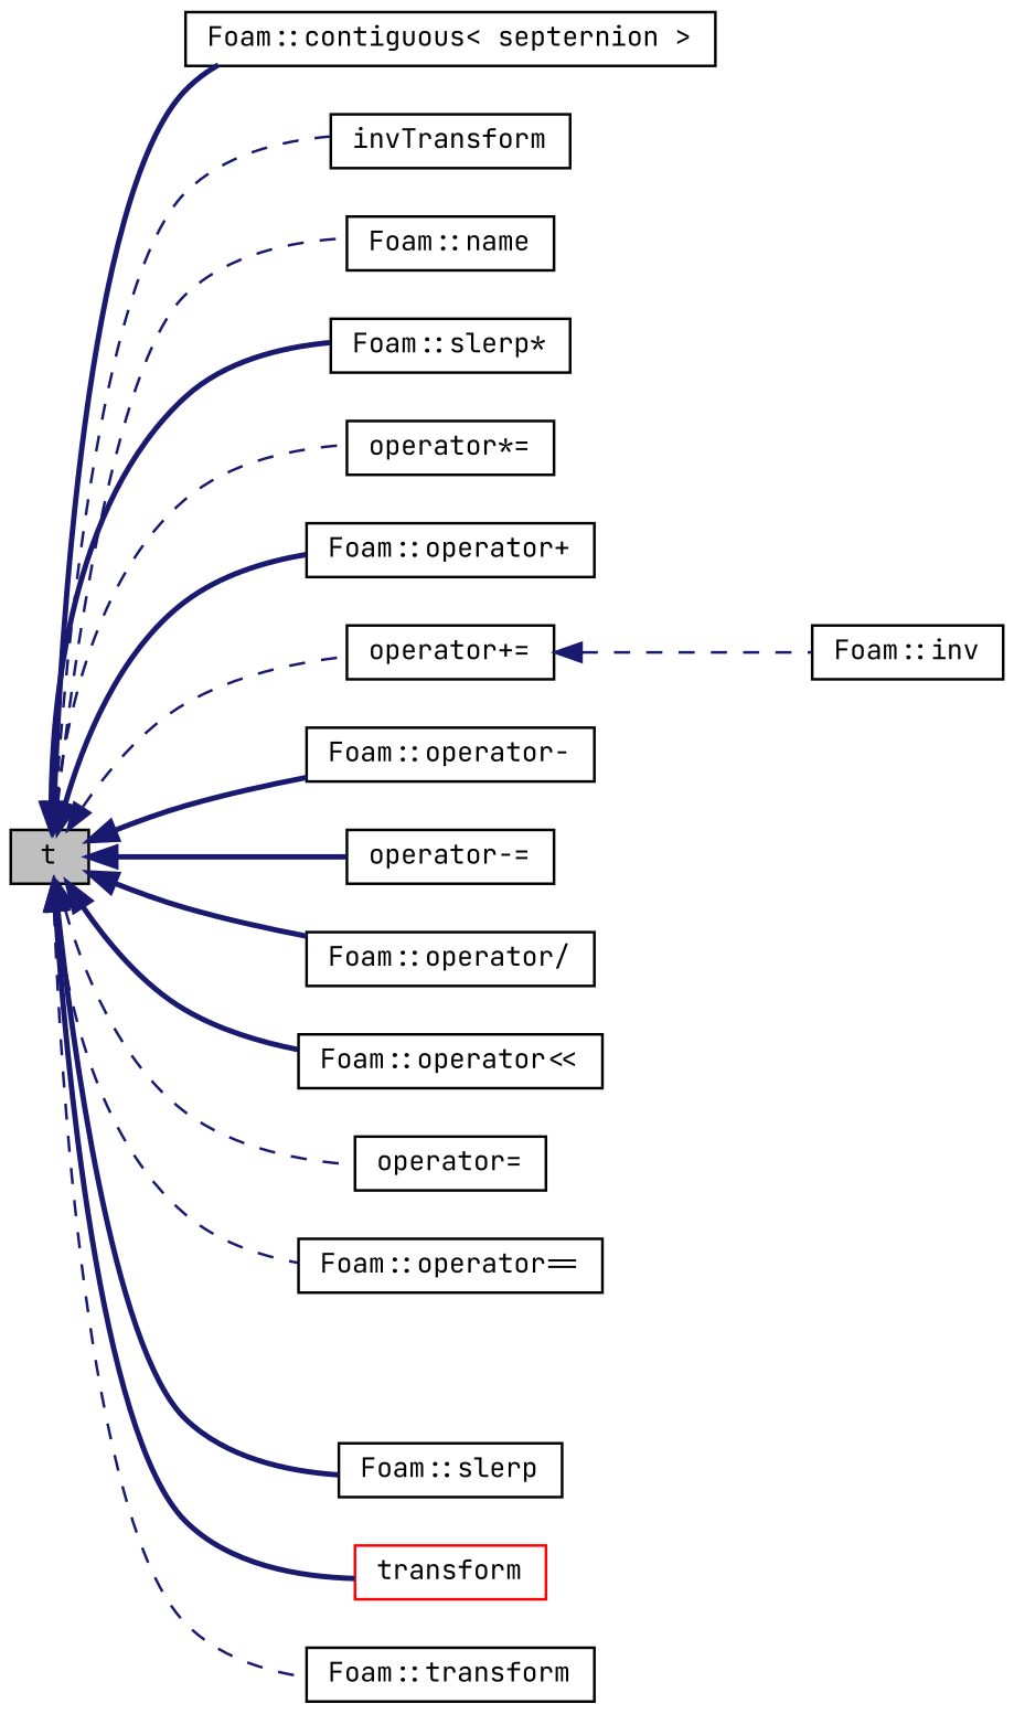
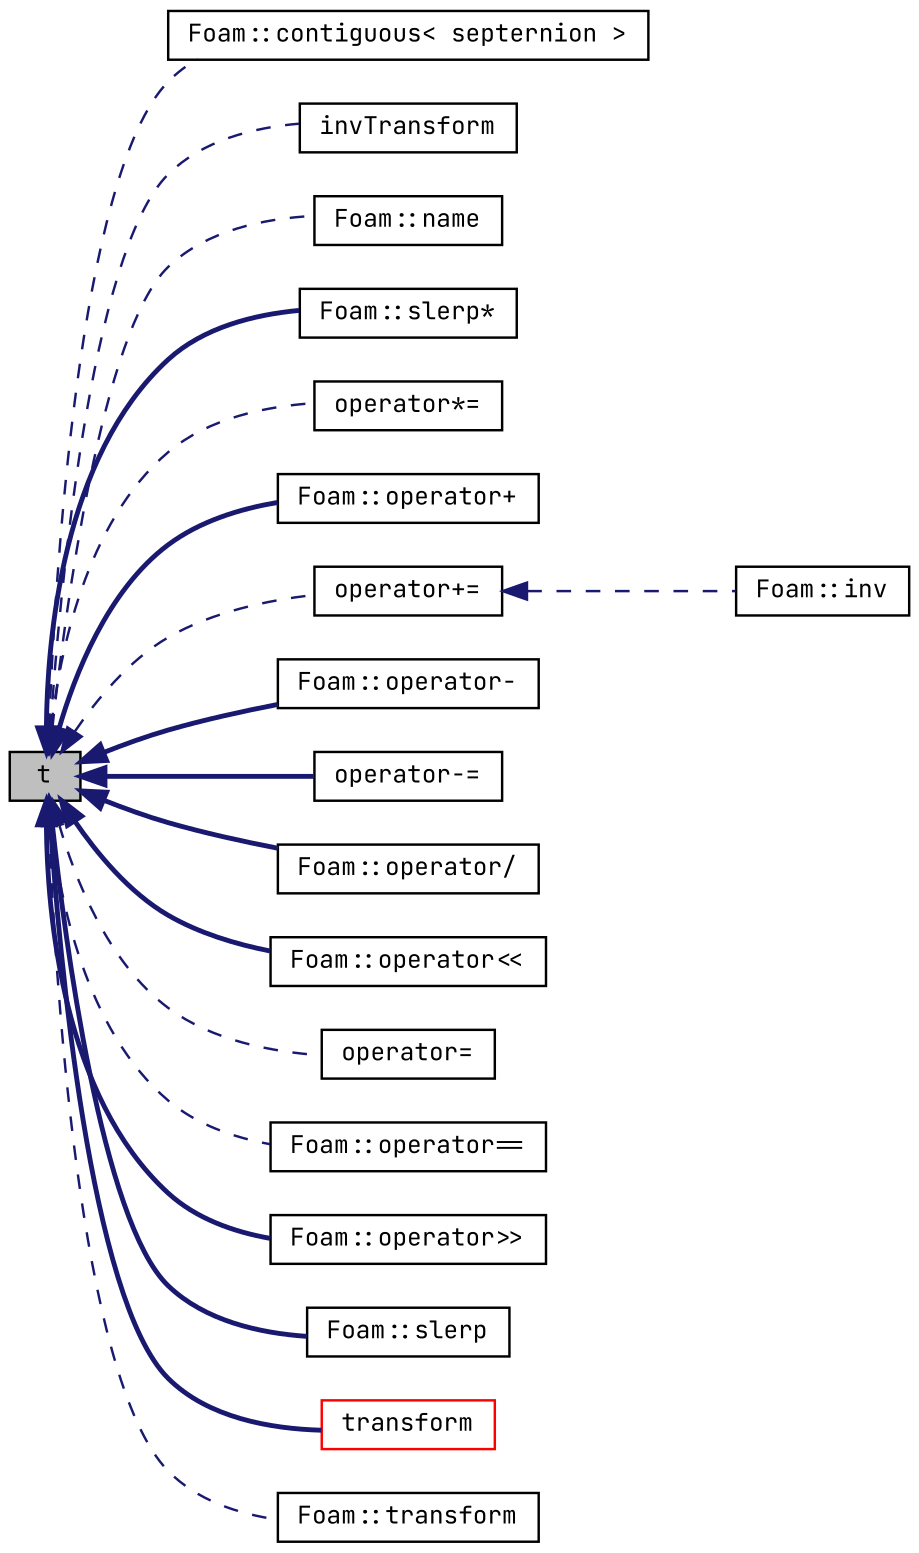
  digraph {
    fontname="JetBrains Mono"
    rankdir=LR
    node [color=black fontname="JetBrains Mono" fontsize=10 shape=record]
    edge [color=midnightblue dir=back fontname="JetBrains Mono" fontsize=10 labelfontname=Helvetica labelfontsize=10 style=dashed]
    n1 [fillcolor=grey75 fontcolor=black height=0.2 label=t style=filled width=0.4]
    n2 [height=0.2 label="Foam::contiguous\< septernion \>" width=0.4]
    n3 [height=0.2 label=invTransform width=0.4]
    n4 [height=0.2 label="Foam::name" width=0.4]
    n5 [height=0.2 label="Foam::slerp*" width=0.4]
    n6 [height=0.2 label="operator*=" width=0.4]
    n7 [height=0.2 label="Foam::operator+" width=0.4]
    n8 [height=0.2 label="operator+=" width=0.4]
    n9 [height=0.2 label="Foam::operator-" width=0.4]
    n10 [height=0.2 label="operator-=" width=0.4]
    n11 [height=0.2 label="Foam::operator/" width=0.4]
    n12 [height=0.2 label="Foam::operator\<\<" width=0.4]
    n13 [height=0.2 label="operator=" width=0.4]
    n14 [height=0.2 label="Foam::operator==" width=0.4]
+   n15 [height=0.2 label="Foam::operator\>\>" width=0.4]
    n16 [height=0.2 label="Foam::slerp" width=0.4]
    n17 [color=red height=0.2 label=transform width=0.4]
    n18 [height=0.2 label="Foam::transform" width=0.4]
    n19 [height=0.2 label="Foam::inv" width=0.4]
-   n1 -> n2 [style=bold]
+   n1 -> n2
    n1 -> n3
    n1 -> n4
    n1 -> n5 [style=bold]
    n1 -> n6
    n1 -> n7 [style=bold]
    n1 -> n8
    n1 -> n9 [style=bold]
    n1 -> n10 [style=bold]
    n1 -> n11 [style=bold]
    n1 -> n12 [style=bold]
    n1 -> n13
    n1 -> n14
+   n1 -> n15 [style=bold]
    n1 -> n16 [style=bold]
    n1 -> n17 [style=bold]
    n1 -> n18
    n8 -> n19
  }
